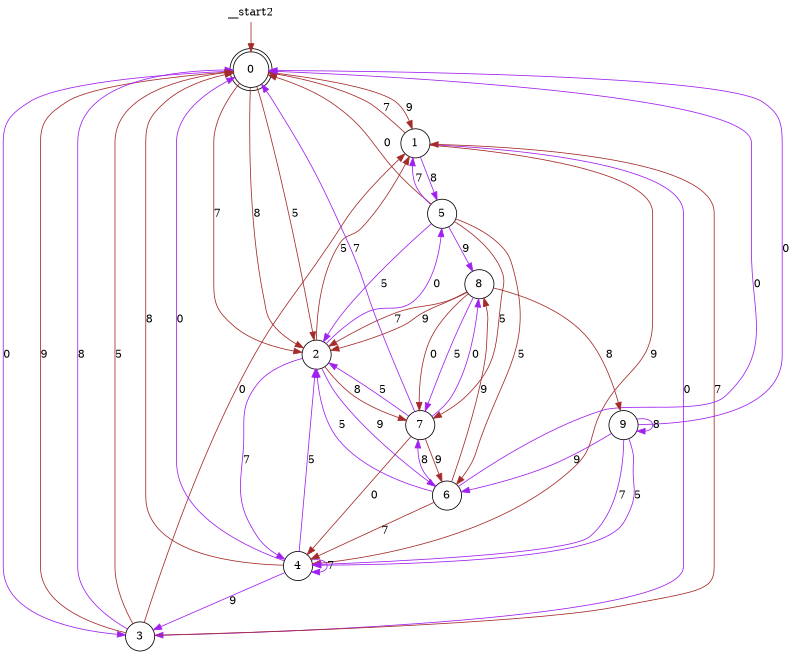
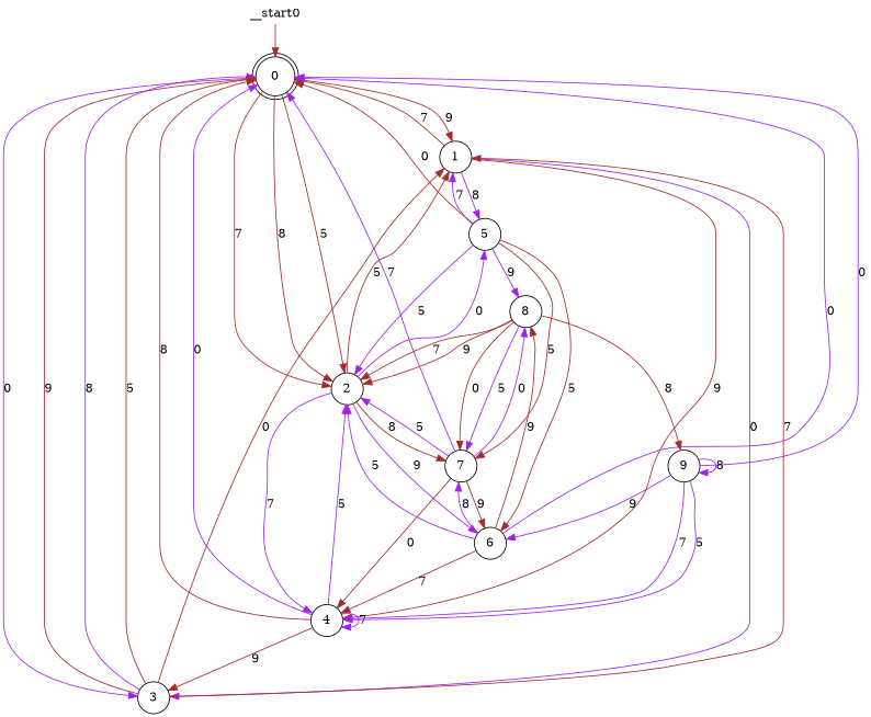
  digraph {
    node [shape=circle]
    edge [color=purple]
    n1 [label=0 shape=doublecircle]
    n2 [label=1]
    n3 [label=2]
    n4 [label=3]
    n5 [label=4]
    n6 [label=5]
    n7 [label=6]
    n8 [label=7]
    n9 [label=8]
    n10 [label=9]
-   __start0 [height=0 shape=none width=0 label=__start2]
+   __start0 [height=0 shape=none width=0]
    n1 -> n2 [color=brown label=9]
    n1 -> n3 [color=brown label=7]
    n1 -> n3 [color=brown label=8]
    n1 -> n3 [color=brown label=5]
    n1 -> n4 [label=0]
    n2 -> n1 [color=brown label=7]
    n2 -> n4 [label=0]
    n2 -> n5 [color=brown label=9]
    n2 -> n6 [label=8]
    n3 -> n2 [color=brown label=5]
    n3 -> n5 [label=7]
    n3 -> n6 [label=0]
    n3 -> n7 [label=9]
    n3 -> n8 [color=brown label=8]
    n4 -> n1 [color=brown label=9]
    n4 -> n1 [label=8]
    n4 -> n1 [color=brown label=5]
    n4 -> n2 [color=brown label=7]
    n4 -> n2 [color=brown label=0]
    n5 -> n1 [color=brown label=8]
    n5 -> n1 [label=0]
    n5 -> n3 [label=5]
-   n5 -> n4 [label=9]
+   n5 -> n4 [color=brown label=9]
    n5 -> n5 [label=7]
    n6 -> n1 [color=brown label=0]
    n6 -> n2 [label=7]
    n6 -> n3 [label=5]
    n6 -> n7 [color=brown label=5]
    n6 -> n8 [color=brown label=5]
    n6 -> n9 [label=9]
    n7 -> n1 [label=0]
    n7 -> n3 [label=5]
    n7 -> n5 [color=brown label=7]
    n7 -> n8 [label=8]
    n7 -> n9 [color=brown label=9]
    n8 -> n1 [label=7]
    n8 -> n3 [label=5]
    n8 -> n5 [color=brown label=0]
    n8 -> n7 [color=brown label=9]
    n8 -> n9 [label=0]
    n9 -> n3 [color=brown label=9]
    n9 -> n3 [color=brown label=7]
    n9 -> n8 [label=5]
    n9 -> n8 [color=brown label=0]
    n9 -> n10 [color=brown label=8]
    n10 -> n1 [label=0]
    n10 -> n5 [label=7]
    n10 -> n5 [label=5]
    n10 -> n7 [label=9]
    n10 -> n10 [label=8]
    __start0 -> n1 [color=brown]
  }
